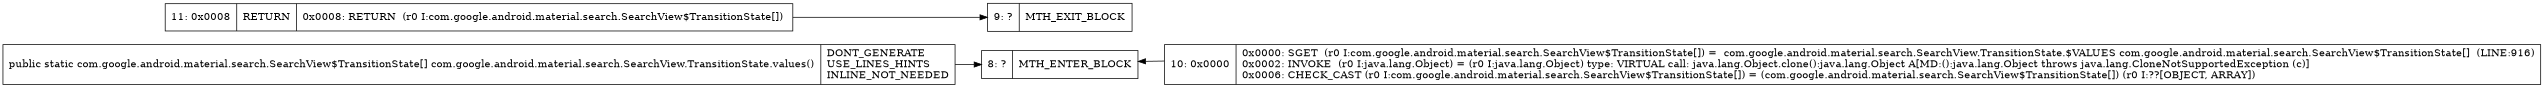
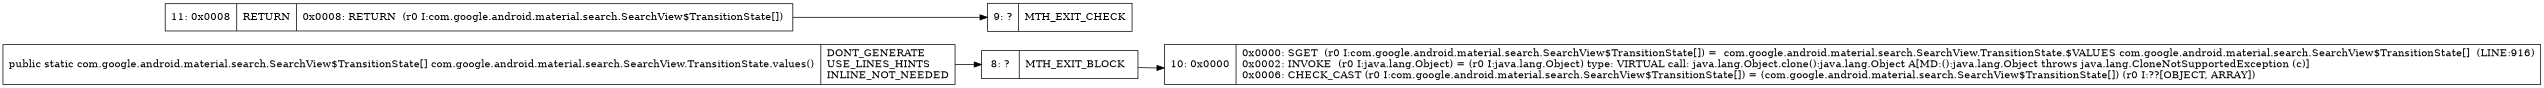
  digraph {
    rankdir=LR
    node [shape=record]
-   n1 [label="{8\:\ ?|MTH_ENTER_BLOCK\l}"]
+   n1 [label="{8\:\ ?|MTH_EXIT_BLOCK\l}"]
    n2 [label="{10\:\ 0x0000|0x0000: SGET  (r0 I:com.google.android.material.search.SearchView$TransitionState[]) =  com.google.android.material.search.SearchView.TransitionState.$VALUES com.google.android.material.search.SearchView$TransitionState[]  (LINE:916)\l0x0002: INVOKE  (r0 I:java.lang.Object) = (r0 I:java.lang.Object) type: VIRTUAL call: java.lang.Object.clone():java.lang.Object A[MD:():java.lang.Object throws java.lang.CloneNotSupportedException (c)]\l0x0006: CHECK_CAST (r0 I:com.google.android.material.search.SearchView$TransitionState[]) = (com.google.android.material.search.SearchView$TransitionState[]) (r0 I:??[OBJECT, ARRAY]) \l}"]
    n3 [label="{11\:\ 0x0008|RETURN\l|0x0008: RETURN  (r0 I:com.google.android.material.search.SearchView$TransitionState[]) \l}"]
-   n4 [label="{9\:\ ?|MTH_EXIT_BLOCK\l}"]
+   n4 [label="{9\:\ ?|MTH_EXIT_CHECK\l}"]
    n5 [label="{public static com.google.android.material.search.SearchView$TransitionState[] com.google.android.material.search.SearchView.TransitionState.values()  | DONT_GENERATE\lUSE_LINES_HINTS\lINLINE_NOT_NEEDED\l}"]
-   n2 -> n1
+   n1 -> n2
    n3 -> n4
    n5 -> n1
  }
